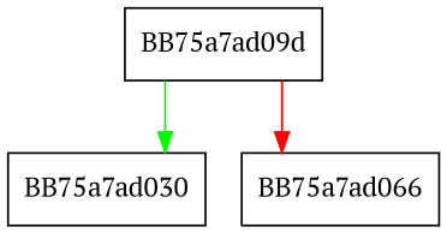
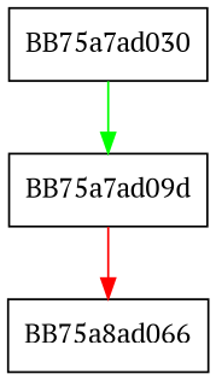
  digraph {
    fontname="PT Serif"
    splines=ortho
    node [fontname="PT Serif" shape=box]
    edge [fontname="PT Serif"]
    BB75a7ad030
    BB75a7ad09d
-   BB75a7ad066
-   BB75a7ad09d -> BB75a7ad030 [color=green]
+   BB75a7ad066 [label=BB75a8ad066]
+   BB75a7ad030 -> BB75a7ad09d [color=green]
    BB75a7ad09d -> BB75a7ad066 [color=red]
  }
